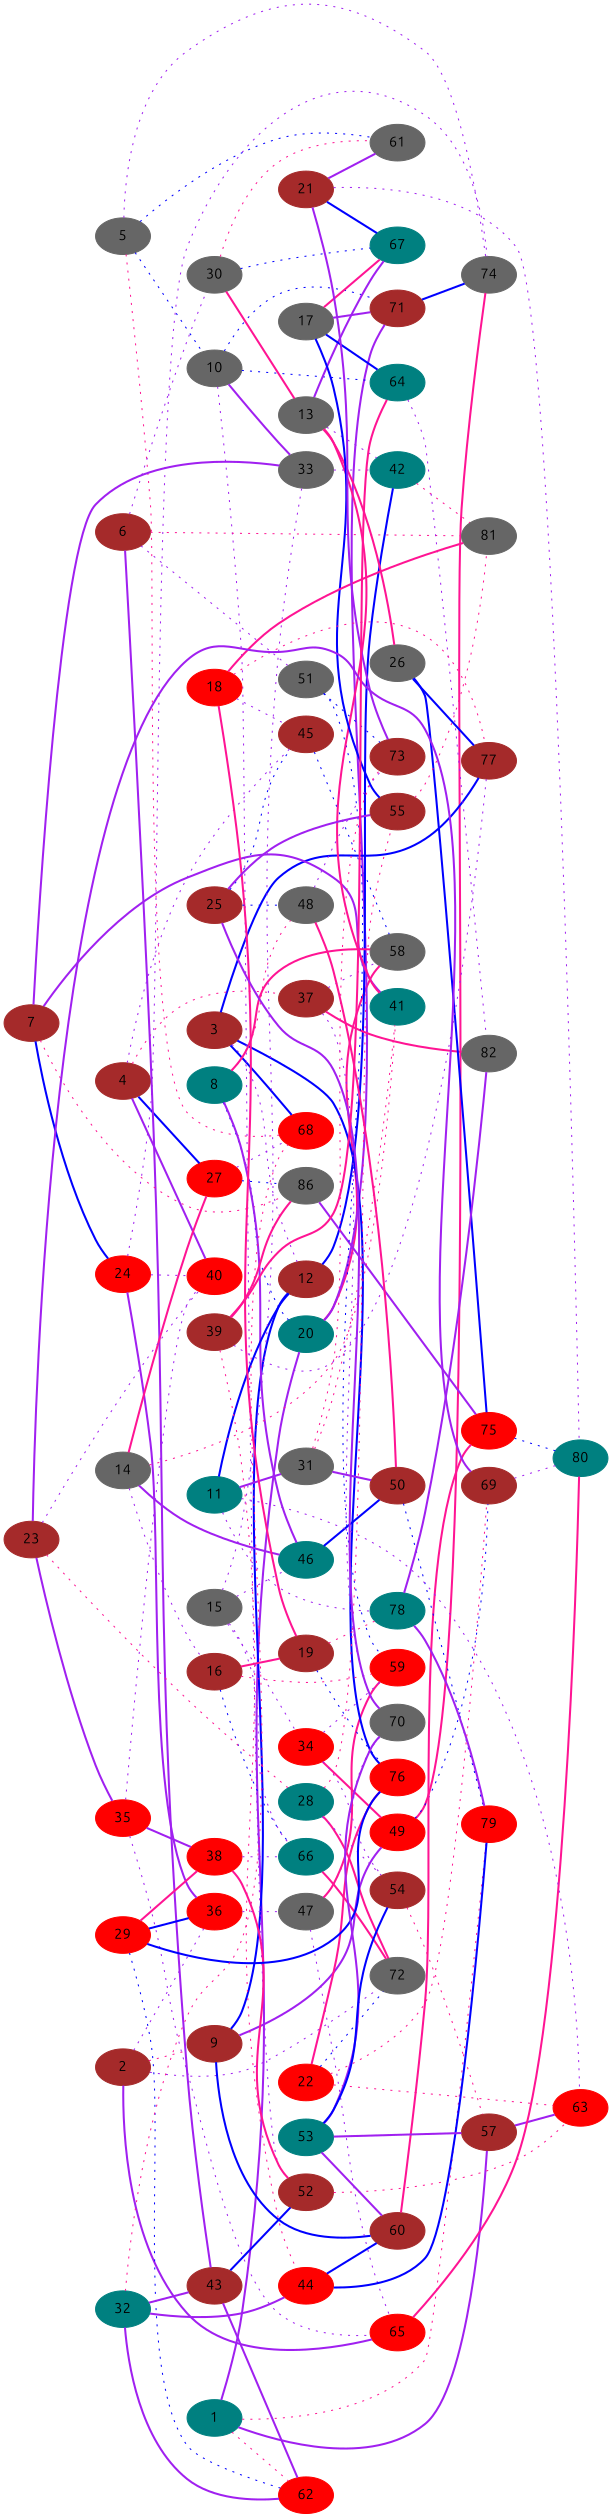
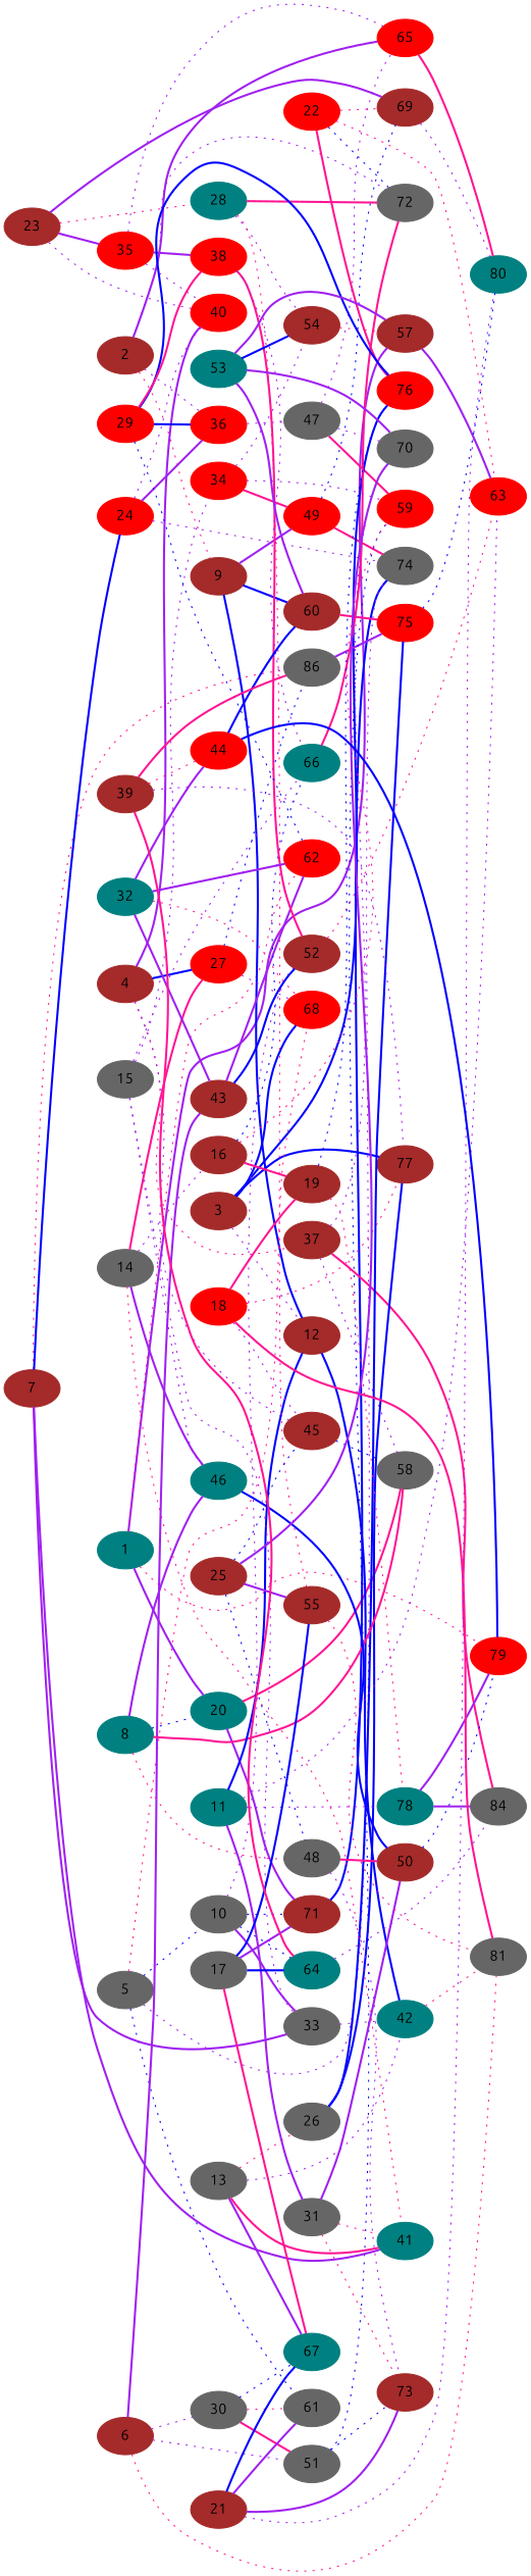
  graph {
    fontname=Ubuntu
    rankdir=LR
    node [color=brown fontname=Ubuntu style=filled]
    edge [color=purple fontname=Ubuntu style=dotted]
    1 [color=teal]
    20 [color=teal]
    57
    62 [color=red]
    79 [color=red]
    58 [color=gray40]
    71
    63 [color=red]
    2
    9
    36 [color=red]
    65 [color=red]
    72 [color=gray40]
    12
    49 [color=red]
    60
    47 [color=gray40]
    80 [color=teal]
    3
    68 [color=red]
    76 [color=red]
    77
    42 [color=teal]
    27 [color=red]
    4
    37
    40 [color=red]
    45
    n29 [color=gray40 label=86]
    70 [color=gray40]
-   82 [color=gray40]
+   82 [color=gray40 label=84]
    5 [color=gray40]
    61 [color=gray40]
    74 [color=gray40]
    10 [color=gray40]
    26 [color=gray40]
    75 [color=red]
    30 [color=gray40]
    6
    43
    51 [color=gray40]
    81 [color=gray40]
    67 [color=teal]
    52
    59 [color=red]
    73
    24 [color=red]
    7
    33 [color=gray40]
    41 [color=teal]
    8 [color=teal]
    46 [color=teal]
    48 [color=gray40]
    50
    69
    64 [color=teal]
    11 [color=teal]
    31 [color=gray40]
    78 [color=teal]
    13 [color=gray40]
    14 [color=gray40]
    16
    66 [color=teal]
    19
    15 [color=gray40]
    34 [color=red]
    54
    17 [color=gray40]
    55
    18 [color=red]
    21
    22 [color=red]
    23
    28 [color=teal]
    35 [color=red]
    38 [color=red]
    25
    29 [color=red]
    32 [color=teal]
    44 [color=red]
    39
    53 [color=teal]
    1 -- 20 [style=bold]
    1 -- 57 [style=bold]
    1 -- 62 [color=deeppink]
    1 -- 79 [color=deeppink]
    20 -- 58 [color=deeppink style=bold]
    20 -- 71 [style=bold]
    57 -- 63 [style=bold]
    71 -- 74 [color=blue style=bold]
    2 -- 9 [color=deeppink]
    2 -- 36
    2 -- 65 [style=bold]
    2 -- 72
    9 -- 12 [color=blue style=bold]
    9 -- 49 [style=bold]
    9 -- 60 [color=blue style=bold]
    36 -- 47
    65 -- 80 [color=deeppink style=bold]
    12 -- 42 [color=blue style=bold]
    49 -- 74 [color=deeppink style=bold]
    49 -- 69 [color=blue]
    60 -- 75 [color=deeppink style=bold]
    47 -- 65
    47 -- 70
    47 -- 59 [color=deeppink style=bold]
    3 -- 12
    3 -- 68 [color=blue style=bold]
    3 -- 76 [color=blue style=bold]
    3 -- 77 [color=blue style=bold]
    42 -- 81 [color=deeppink]
    27 -- 68
    27 -- n29 [color=blue]
    4 -- 27 [color=blue style=bold]
    4 -- 37 [color=deeppink]
    4 -- 40 [style=bold]
    4 -- 45
    37 -- 58
    37 -- 70
    37 -- 82 [color=deeppink style=bold]
    45 -- 58 [color=blue]
    n29 -- 75 [style=bold]
    5 -- 68 [color=deeppink]
    5 -- 61 [color=blue]
    5 -- 74
    5 -- 10 [color=blue]
    10 -- 71 [color=blue]
    10 -- 52
    10 -- 33 [style=bold]
    10 -- 64 [color=blue]
    26 -- 77 [color=blue style=bold]
    26 -- 75 [color=blue style=bold]
    75 -- 80 [color=blue]
    30 -- 61 [color=deeppink]
-   30 -- 13 [color=deeppink style=bold]
+   30 -- 51 [color=deeppink style=bold]
    30 -- 67 [color=blue]
    6 -- 30
    6 -- 43 [style=bold]
    6 -- 51
    6 -- 81 [color=deeppink]
    43 -- 62 [style=bold]
    43 -- 52 [color=blue style=bold]
    51 -- 59 [color=blue]
    51 -- 73 [color=blue]
    52 -- 63 [color=deeppink]
    24 -- 36 [style=bold]
    24 -- 40
    24 -- 74
    7 -- n29 [color=deeppink]
    7 -- 24 [color=blue style=bold]
    7 -- 33 [style=bold]
    7 -- 41 [style=bold]
    33 -- 42
    8 -- 20 [color=blue]
    8 -- 58 [color=deeppink style=bold]
    8 -- 46 [style=bold]
    8 -- 48 [color=deeppink]
    46 -- 50 [color=blue style=bold]
    48 -- 73
    48 -- 50 [color=deeppink style=bold]
    50 -- 79 [color=blue]
    69 -- 80
    64 -- 82
    11 -- 63
    11 -- 12 [color=blue style=bold]
    11 -- 31 [style=bold]
    11 -- 78
    31 -- 73 [color=deeppink]
    31 -- 41 [color=deeppink]
    31 -- 50 [style=bold]
    78 -- 79 [style=bold]
    78 -- 82 [style=bold]
    13 -- 42
-   13 -- 26 [color=deeppink style=bold]
+   13 -- 26 [color=deeppink]
    13 -- 67 [style=bold]
    13 -- 41 [color=deeppink style=bold]
    14 -- 27 [color=deeppink style=bold]
    14 -- 41 [color=deeppink]
    14 -- 46 [style=bold]
    14 -- 16
    16 -- 59 [color=deeppink]
    16 -- 66 [color=blue]
    16 -- 19 [color=deeppink style=bold]
    66 -- 72 [color=deeppink style=bold]
    19 -- 76 [color=blue]
    19 -- 78 [color=deeppink]
    15 -- 33
    15 -- 46
    15 -- 66
    15 -- 34
    34 -- 49 [color=deeppink style=bold]
    34 -- 59
    34 -- 54
    54 -- 57 [color=deeppink]
    17 -- 71 [style=bold]
    17 -- 67 [color=deeppink style=bold]
    17 -- 64 [color=blue style=bold]
    17 -- 55 [color=blue style=bold]
    55 -- 81 [color=deeppink]
    18 -- 77 [color=deeppink]
    18 -- 45
    18 -- 81 [color=deeppink style=bold]
    18 -- 19 [color=deeppink style=bold]
    21 -- 80
    21 -- 61 [style=bold]
    21 -- 67 [color=blue style=bold]
    21 -- 73 [style=bold]
    22 -- 63 [color=deeppink]
    22 -- 72 [color=blue]
    22 -- 76 [color=deeppink style=bold]
    22 -- 69 [color=deeppink]
    23 -- 40
    23 -- 69 [style=bold]
    23 -- 28 [color=deeppink]
    23 -- 35 [style=bold]
    28 -- 72 [color=deeppink style=bold]
    28 -- 54
    28 -- 55 [color=deeppink]
    35 -- 65
    35 -- 40
    35 -- 38 [style=bold]
    38 -- 52 [color=deeppink style=bold]
    38 -- 66
    25 -- 45 [color=blue]
    25 -- 70 [style=bold]
    25 -- 48 [color=blue]
    25 -- 55 [style=bold]
    29 -- 62 [color=blue]
    29 -- 36 [color=blue style=bold]
    29 -- 76 [color=blue style=bold]
    29 -- 38 [color=deeppink style=bold]
    32 -- 62 [style=bold]
    32 -- 68 [color=deeppink]
    32 -- 43 [style=bold]
    32 -- 44 [style=bold]
    44 -- 79 [color=blue style=bold]
    44 -- 60 [color=blue style=bold]
    39 -- 77
    39 -- n29 [color=deeppink style=bold]
    39 -- 64 [color=deeppink style=bold]
    39 -- 44 [color=deeppink]
    53 -- 57 [style=bold]
    53 -- 60 [style=bold]
    53 -- 70 [style=bold]
    53 -- 54 [color=blue style=bold]
  }
